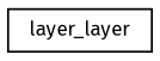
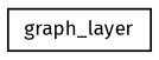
  digraph {
    rankdir=LR
    fontname="Fira Sans"
-   n1 [color=black fillcolor=white fontname="Fira Sans" fontsize=10 height=0.2 label=layer_layer shape=record style=filled width=0.4]
+   n1 [color=black fillcolor=white fontname="Fira Sans" fontsize=10 height=0.2 label=graph_layer shape=record style=filled width=0.4]
  }
